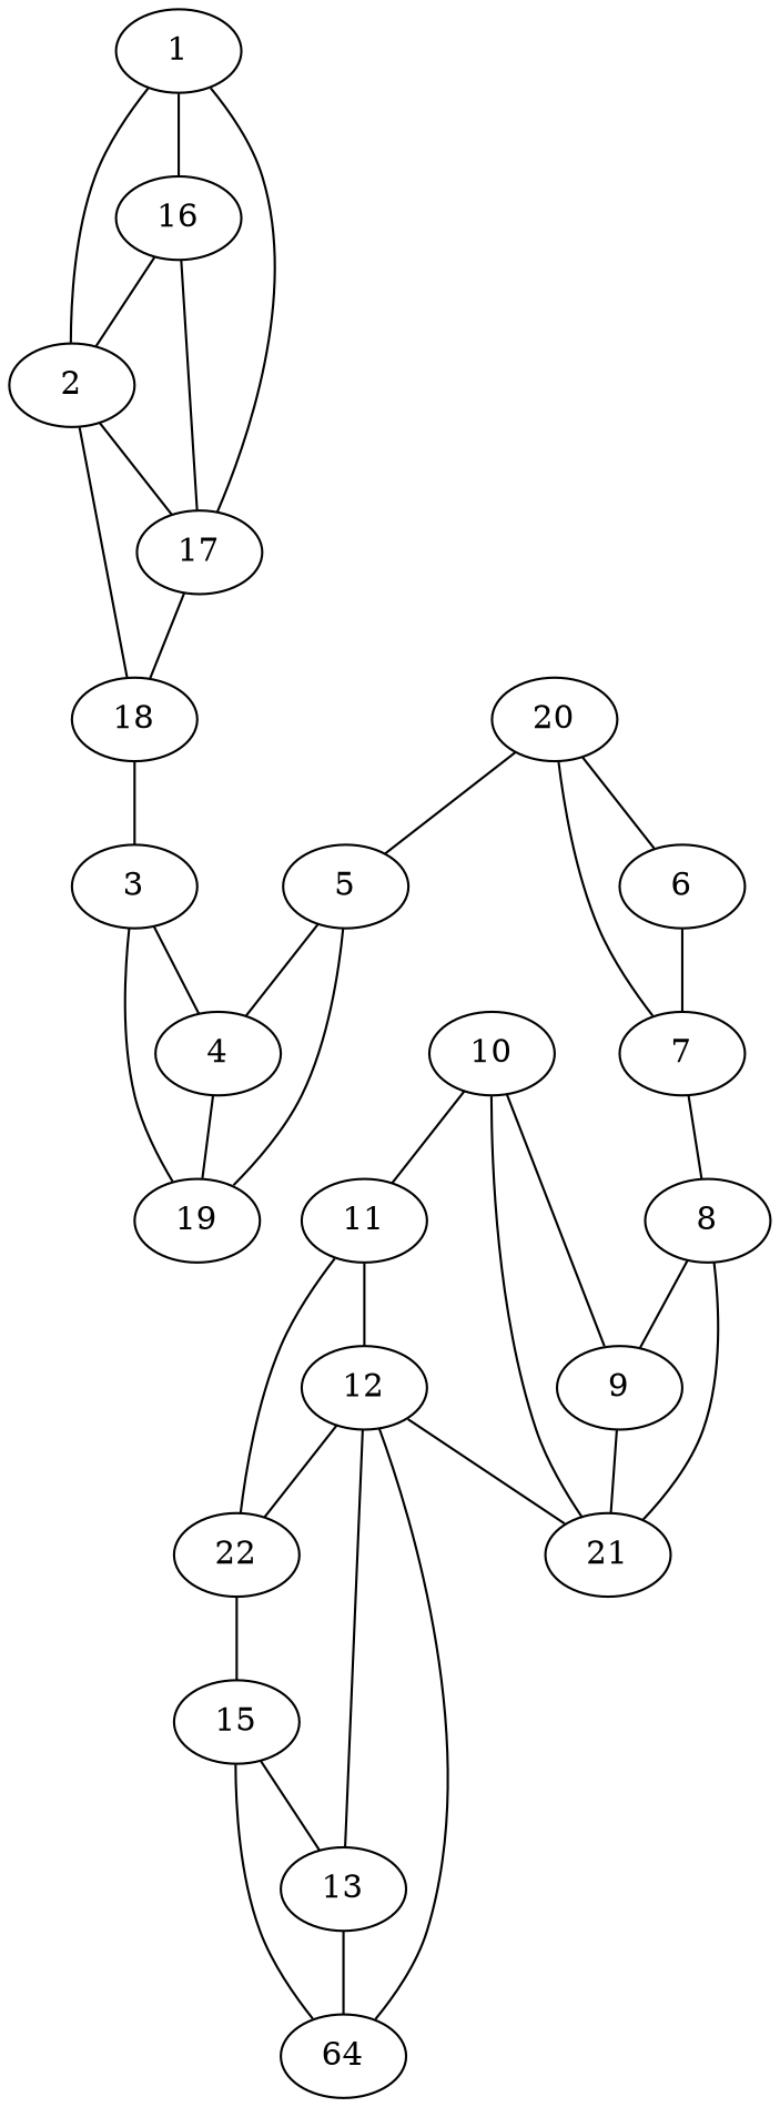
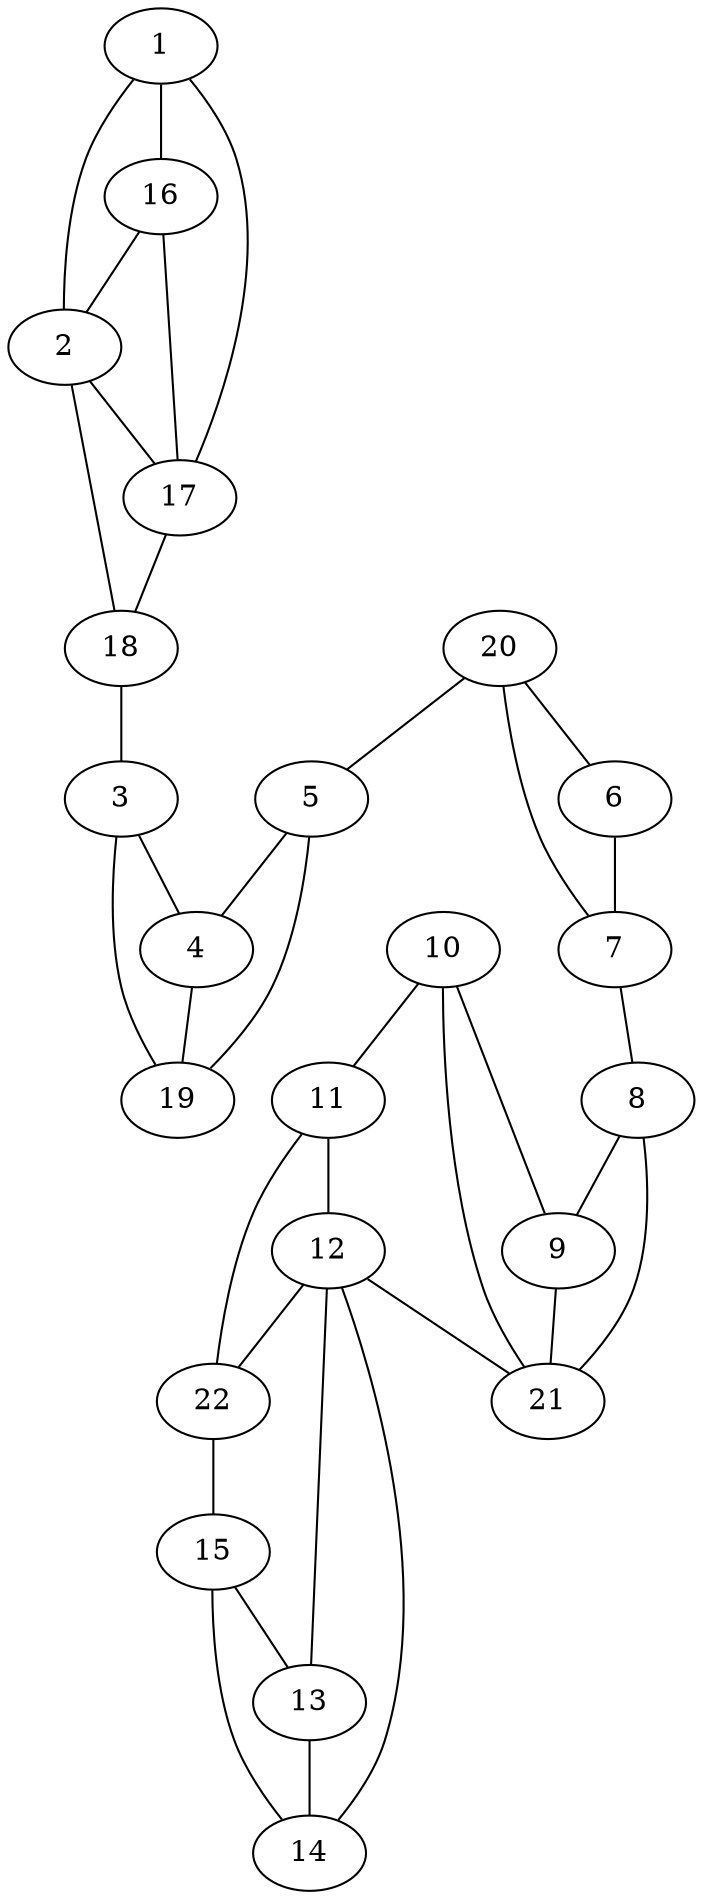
  graph {
    node [aaLength=6 type=0]
    edge [distance0=11.0 frequency=1 type0=1]
    1 [aaLength=12 sequence=TTASIEKLVQVF]
    2 [aaLength=7 sequence=HIPLVQA]
    16 [sequence=QPIAAA type=1]
    17 [sequence=DVQCVV type=1]
    18 [aaLength=4 sequence=KYVI type=1]
    3 [sequence=SMPILK]
    4 [sequence=HSERRT]
    19 [aaLength=4 sequence=HWVI type=1]
    5 [aaLength=13 sequence=TDEIVAQKVSEAC]
    6 [aaLength=5 sequence=TLQQR]
    7 [aaLength=15 sequence=QTAKVVLSQTSAIAA]
    8 [sequence=TKDAWN]
    20 [sequence=FMVIAC type=1]
    9 [aaLength=3 sequence=PVW]
    21 [aaLength=5 sequence=QVVLA type=1]
    10 [aaLength=18 sequence=TPEQAQEVHLLLRKWVSE]
    11 [sequence=GTDVAA]
    12 [aaLength=5 sequence=NAATL]
    22 [aaLength=3 sequence=RIL type=1]
    13 [aaLength=4 sequence=GGAS]
    15 [aaLength=4 sequence=NGFL type=1]
-   14 [aaLength=9 sequence=KPEFRDIID label=64]
+   14 [aaLength=9 sequence=KPEFRDIID]
    1 -- 2 [distance0=30.0 type0=3]
    1 -- 16 [distance0=12.0]
    1 -- 17 [distance0=19.0 type0=2]
    2 -- 17
    16 -- 2 [distance0=42.0 type0=3]
    16 -- 17 [distance0=31.0 distance1=0.0 frequency=2 type0=2 type1=4]
    17 -- 18 [distance0=23.0 type0=3]
    18 -- 2 [distance0=12.0]
    18 -- 3 [distance0=20.0 distance1=0.0 frequency=2 type0=2 type1=4]
    3 -- 4 [distance0=16.0 type0=2]
    3 -- 19 [distance0=10.0 distance1=0.0 frequency=2 type1=4]
    4 -- 19 [distance0=6.0]
    5 -- 4 [distance0=10.0]
    5 -- 19 [distance0=16.0 type0=2]
    6 -- 7 [distance0=8.0 distance1=0.0 frequency=2 type1=4]
    7 -- 8 [distance0=17.0 distance1=0.0 frequency=2 type0=2 type1=4]
    7 -- 20 [distance0=17.0 type0=3]
    8 -- 9 [distance0=13.0 type0=2]
    8 -- 21 [distance0=6.0 distance1=0.0 frequency=2 type1=5]
    20 -- 5 [distance0=16.0 type0=2]
    20 -- 6 [distance0=9.0 distance1=0.0 frequency=2 type1=4]
    9 -- 21 [distance0=7.0]
    10 -- 9
    10 -- 21 [distance0=18.0 type0=2]
    10 -- 11 [distance0=20.0 distance1=0.0 frequency=2 type0=3 type1=4]
    11 -- 12 [distance0=19.0 type0=2]
    11 -- 22 [distance0=8.0 distance1=0.0 frequency=2 type1=4]
    12 -- 21 [distance1=0.0 frequency=2 type1=4]
    12 -- 22 [type0=2]
    12 -- 13 [distance0=16.0 type0=3]
    22 -- 15 [distance0=22.0 type0=3]
    13 -- 14 [distance0=5.0 distance1=0.0 frequency=2 type1=4]
    15 -- 13 [distance0=5.0 distance1=0.0 frequency=2 type1=4]
    14 -- 12 [distance0=21.0 type0=3]
    14 -- 15 [distance0=10.0 type0=2]
  }
